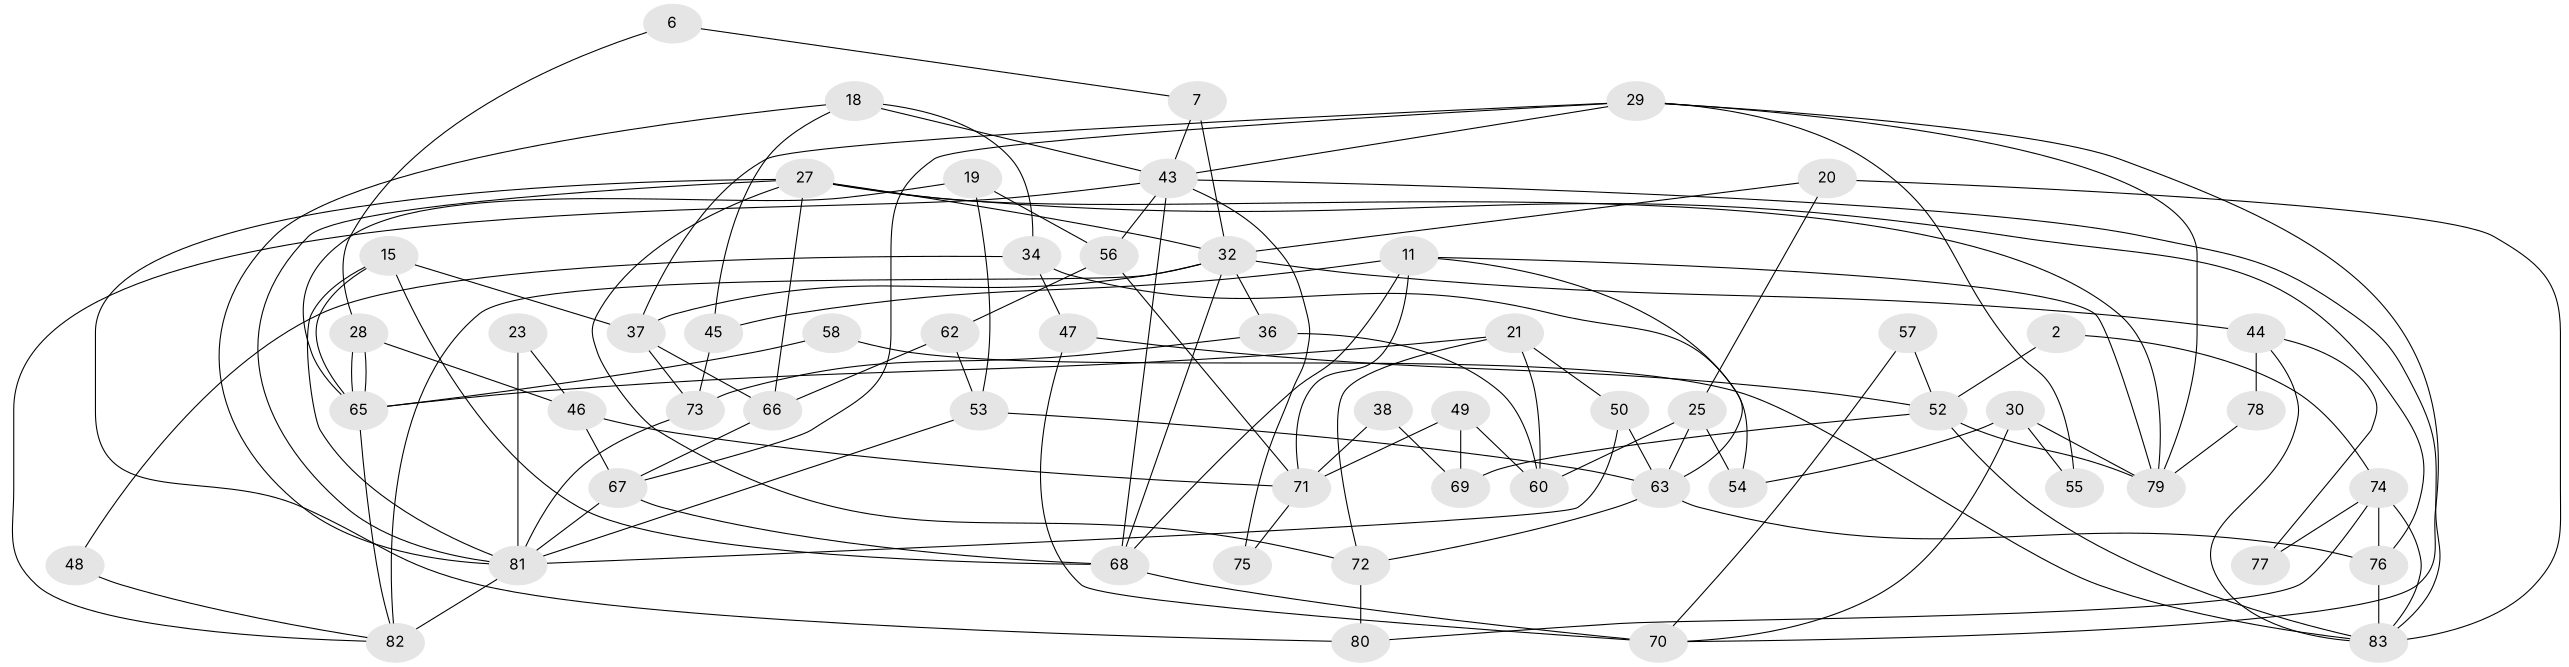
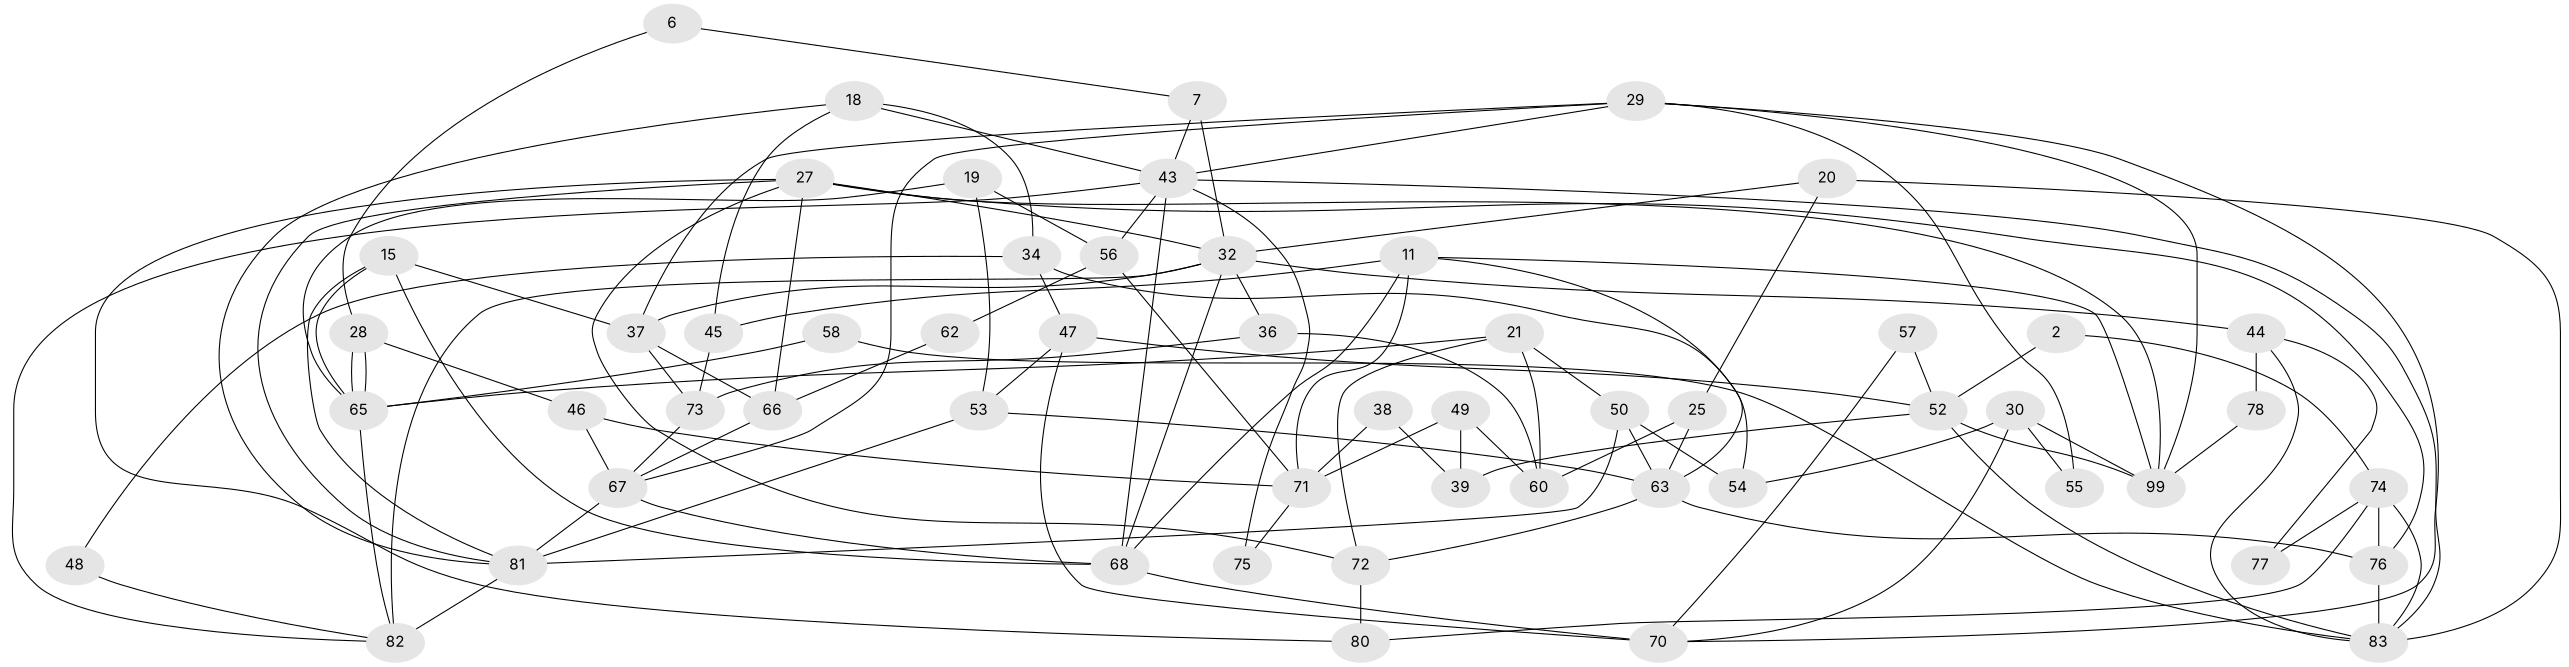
  graph {
    fontname=Inter
    node [color=gray90 fontname=Inter style=filled]
    edge [fontname=Inter]
    n1 [label=52]
    2
    74
    83 [super="+26"]
-   79
-   69 [super="+52"]
+   79 [label=99]
+   69 [super="+52" label=39]
    76 [super="+4+35"]
    80
    77
    6
    7
    28
    32 [super="+24"]
    43 [super="+31"]
    65 [super="+17"]
    n16 [label=46]
    47
    53
    70 [super="+22"]
    37 [super="+1"]
    68 [super="+5+64"]
    36
    44
    82 [super="+33+51"]
    56
    75
    19
    81 [super="+46+42"]
    50
    63 [super="+16"]
    54
    66 [super="+3"]
    73
    15
    18
    34
    45
    48
    71
    62
    25 [super="+8+13"]
    60
    20
    21
    72 [super="+61"]
-   23
    67
    27 [super="+9+12"]
    29 [super="+14"]
    55
    78
    38
    n53 [label=30]
    n54 [label=11]
    49
    57
    58
    n1 -- 83 [weight=2]
    n1 -- 79
    n1 -- 69
    2 -- n1
    2 -- 74
    74 -- 83
    74 -- 76
    74 -- 80
    74 -- 77
    76 -- 83
    6 -- 7
    6 -- 28
    7 -- 32 [weight=2]
    7 -- 43
    28 -- 65 [weight=2]
    28 -- 65
    28 -- n16
    32 -- 37
    32 -- 68 [weight=3]
    32 -- 36
    32 -- 44 [weight=2]
    32 -- 82 [weight=2]
    43 -- 83
    43 -- 68
    43 -- 82
    43 -- 56
    43 -- 75
    65 -- 82
    n16 -- 71
    n16 -- 67
    47 -- n1
-   62 -- 53
+   47 -- 53
    47 -- 70
    53 -- 81
    53 -- 63
    37 -- 66
    37 -- 73
    68 -- 70 [weight=2]
    36 -- 73
    36 -- 60
    44 -- 83
    44 -- 77
    44 -- 78
    56 -- 71
    56 -- 62
    19 -- 65
    19 -- 53
    19 -- 56
    81 -- 82 [weight=2]
    50 -- 81 [weight=3]
    50 -- 63
-   25 -- 54
+   50 -- 54
    63 -- 76 [weight=2]
    63 -- 72
    66 -- 67
-   73 -- 81
+   73 -- 67
    15 -- 65
    15 -- 37
    15 -- 68
    15 -- 81
    18 -- 43
    18 -- 81
    18 -- 34
    18 -- 45
    34 -- 47
    34 -- 54
    34 -- 48
    45 -- 73
    48 -- 82
    71 -- 75
    62 -- 66
    25 -- 63 [weight=2]
    25 -- 60
    20 -- 83 [weight=2]
    20 -- 32
    20 -- 25
    21 -- 65
    21 -- 50
    21 -- 60
    21 -- 72
    72 -- 80 [weight=2]
-   23 -- n16
-   23 -- 81
    67 -- 68
    67 -- 81
    27 -- 79
    27 -- 76
    27 -- 80
    27 -- 32 [weight=2]
    27 -- 81
    27 -- 66
    27 -- 72
    29 -- 79 [weight=2]
    29 -- 43 [weight=2]
    29 -- 70
    29 -- 37
    29 -- 67
    29 -- 55
    78 -- 79
    38 -- 69
    38 -- 71
    n53 -- 79
    n53 -- 70
    n53 -- 54
    n53 -- 55
    n54 -- 79
    n54 -- 68
    n54 -- 63
    n54 -- 45
    n54 -- 71
    49 -- 69 [weight=2]
    49 -- 71
    49 -- 60
    57 -- n1
    57 -- 70
    58 -- 83
    58 -- 65
  }
